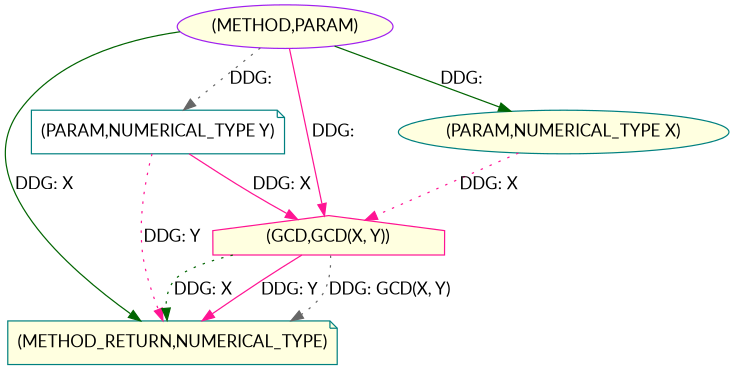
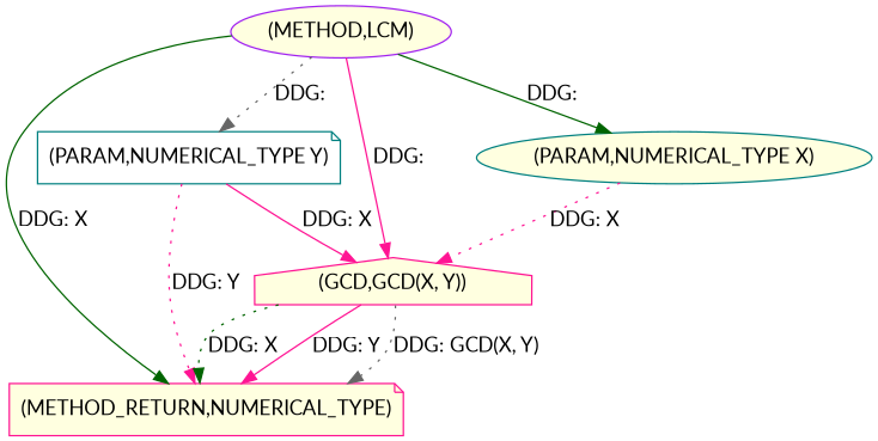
  digraph {
    fontname=Lato
    node [color=teal fillcolor=lightyellow fontname=Lato shape=ellipse style=filled]
    edge [color=deeppink fontname=Lato style=solid]
-   n1 [color=purple label="(METHOD,PARAM)"]
+   n1 [color=purple label="(METHOD,LCM)"]
    n2 [label="(PARAM,NUMERICAL_TYPE X)"]
    n3 [fillcolor=white label="(PARAM,NUMERICAL_TYPE Y)" shape=note]
    n4 [color=deeppink label="(GCD,GCD(X, Y))" shape=house]
-   n5 [label="(METHOD_RETURN,NUMERICAL_TYPE)" shape=note]
+   n5 [color=deeppink label="(METHOD_RETURN,NUMERICAL_TYPE)" shape=note]
    n1 -> n2 [color=darkgreen label="DDG: "]
    n1 -> n3 [color=gray40 label="DDG: " style=dotted]
    n1 -> n4 [label="DDG: "]
    n1 -> n5 [color=darkgreen label="DDG: X"]
    n2 -> n4 [label="DDG: X" style=dotted]
    n3 -> n4 [label="DDG: X"]
    n3 -> n5 [label="DDG: Y" style=dotted]
    n4 -> n5 [color=darkgreen label="DDG: X" style=dotted]
    n4 -> n5 [label="DDG: Y"]
    n4 -> n5 [color=gray40 label="DDG: GCD(X, Y)" style=dotted]
  }
